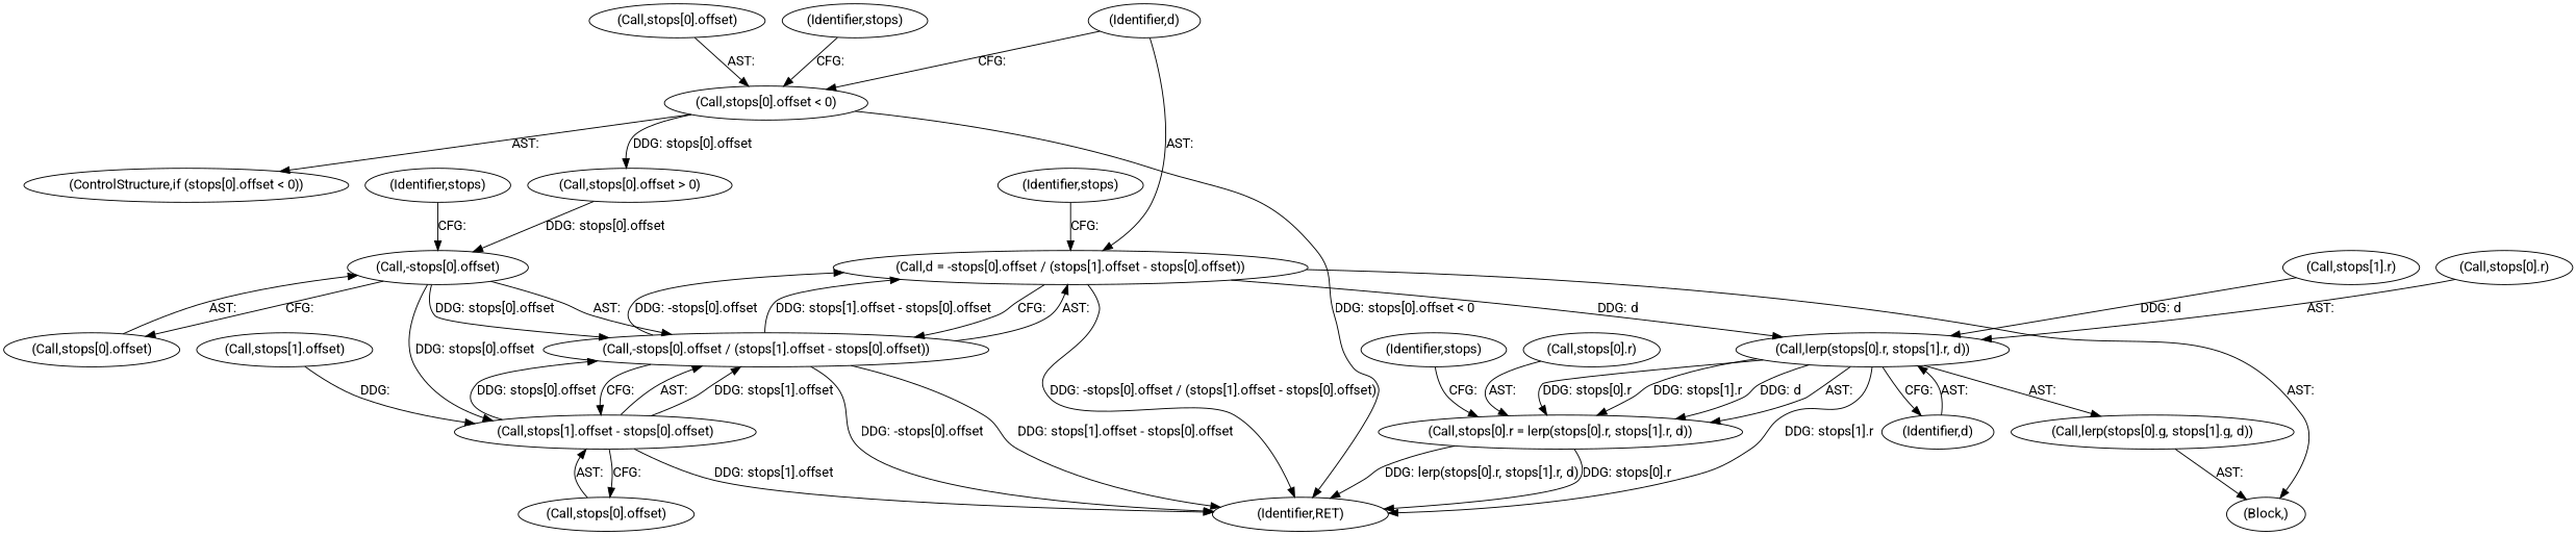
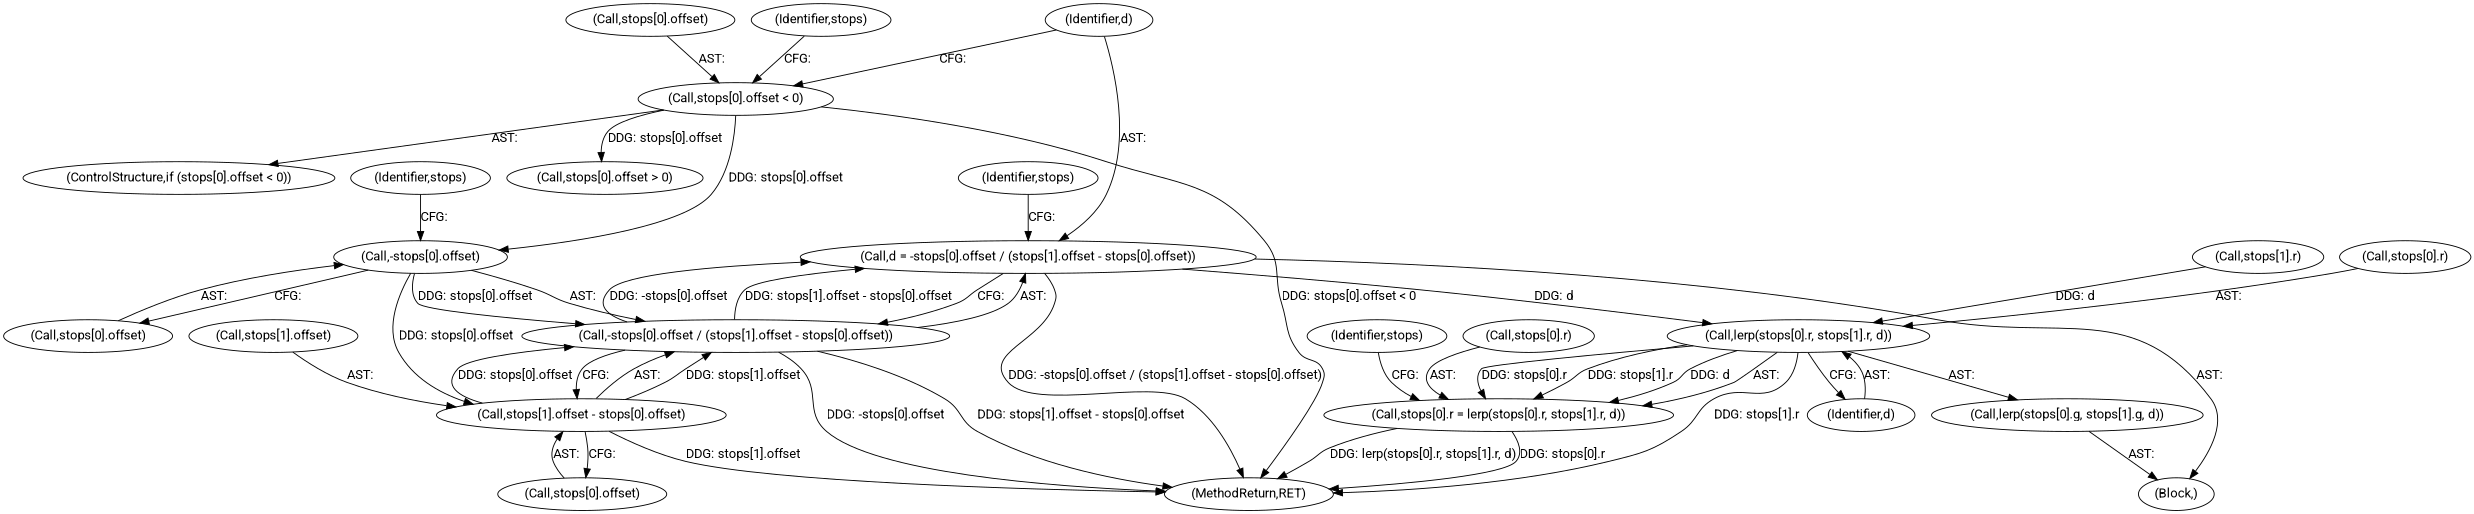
  digraph {
    fontname=Roboto
    node [fontname=Roboto]
    edge [fontname=Roboto]
    n1 [label="(Call,stops[0].r = lerp(stops[0].r, stops[1].r, d))"]
-   n2 [label="(Identifier,RET)"]
+   n2 [label="(MethodReturn,RET)"]
    n3 [label="(Call,lerp(stops[0].r, stops[1].r, d))"]
    n4 [label="(Identifier,d)"]
    n5 [label="(Call,lerp(stops[0].g, stops[1].g, d))"]
    n6 [label="(Block,)"]
    n7 [label="(Call,d = -stops[0].offset / (stops[1].offset - stops[0].offset))"]
    n8 [label="(Call,-stops[0].offset / (stops[1].offset - stops[0].offset))"]
    n9 [label="(Call,stops[1].offset - stops[0].offset)"]
    n10 [label="(Call,stops[0].offset)"]
    n11 [label="(Call,-stops[0].offset)"]
    n12 [label="(Call,stops[0].offset)"]
    n13 [label="(Call,stops[0].offset < 0)"]
    n14 [label="(ControlStructure,if (stops[0].offset < 0))"]
    n15 [label="(Call,stops[0].offset > 0)"]
    n16 [label="(Call,stops[1].r)"]
    n17 [label="(Identifier,stops)"]
    n18 [label="(Identifier,stops)"]
    n19 [label="(Identifier,d)"]
    n20 [label="(Identifier,stops)"]
    n21 [label="(Call,stops[1].offset)"]
    n22 [label="(Call,stops[0].r)"]
    n23 [label="(Call,stops[0].r)"]
    n24 [label="(Identifier,stops)"]
    n25 [label="(Call,stops[0].offset)"]
    n1 -> n2 [label="DDG: lerp(stops[0].r, stops[1].r, d)"]
    n1 -> n2 [label="DDG: stops[0].r"]
    n3 -> n1 [label="AST: "]
    n3 -> n1 [label="DDG: stops[0].r"]
    n3 -> n1 [label="DDG: stops[1].r"]
    n3 -> n1 [label="DDG: d"]
    n3 -> n2 [label="DDG: stops[1].r"]
    n3 -> n4 [label="CFG: "]
    n3 -> n5 [label="AST: "]
    n4 -> n3 [label="AST: "]
    n5 -> n6 [label="AST: "]
    n7 -> n2 [label="DDG: -stops[0].offset / (stops[1].offset - stops[0].offset)"]
    n7 -> n3 [label="DDG: d"]
    n7 -> n6 [label="AST: "]
    n7 -> n8 [label="CFG: "]
    n8 -> n2 [label="DDG: -stops[0].offset"]
    n8 -> n2 [label="DDG: stops[1].offset - stops[0].offset"]
    n8 -> n7 [label="AST: "]
    n8 -> n7 [label="DDG: -stops[0].offset"]
    n8 -> n7 [label="DDG: stops[1].offset - stops[0].offset"]
    n8 -> n9 [label="CFG: "]
    n9 -> n2 [label="DDG: stops[1].offset"]
    n9 -> n8 [label="AST: "]
    n9 -> n8 [label="DDG: stops[1].offset"]
    n9 -> n8 [label="DDG: stops[0].offset"]
    n9 -> n10 [label="CFG: "]
    n10 -> n9 [label="AST: "]
    n11 -> n8 [label="AST: "]
    n11 -> n8 [label="DDG: stops[0].offset"]
    n11 -> n9 [label="DDG: stops[0].offset"]
    n11 -> n12 [label="CFG: "]
    n12 -> n11 [label="AST: "]
    n13 -> n2 [label="DDG: stops[0].offset < 0"]
-   n15 -> n11 [label="DDG: stops[0].offset"]
+   n13 -> n11 [label="DDG: stops[0].offset"]
    n13 -> n14 [label="AST: "]
    n13 -> n15 [label="DDG: stops[0].offset"]
    n16 -> n3 [label="DDG: d"]
    n17 -> n1 [label="CFG: "]
    n18 -> n13 [label="CFG: "]
    n19 -> n7 [label="AST: "]
    n19 -> n13 [label="CFG: "]
    n20 -> n7 [label="CFG: "]
-   n21 -> n9 [label="DDG: "]
+   n21 -> n9 [label="AST: "]
    n22 -> n1 [label="AST: "]
    n23 -> n3 [label="AST: "]
    n24 -> n11 [label="CFG: "]
    n25 -> n13 [label="AST: "]
  }
